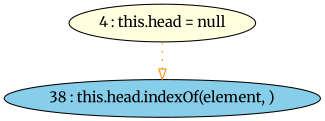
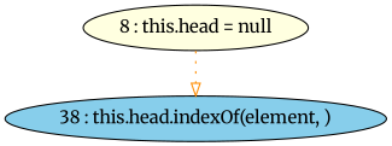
  digraph {
    fontname=Merriweather
    node [style=filled fontname=Merriweather]
-   "4 : this.head = null" [fillcolor=lightyellow]
+   "4 : this.head = null" [fillcolor=lightyellow label="8 : this.head = null"]
    "38 : this.head.indexOf(element, )" [fillcolor=skyblue]
    "4 : this.head = null" -> "38 : this.head.indexOf(element, )" [color=darkorange style=dotted arrowhead=onormal fontname=Merriweather]
  }
